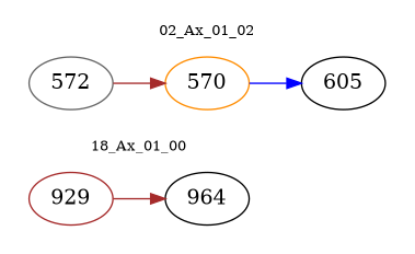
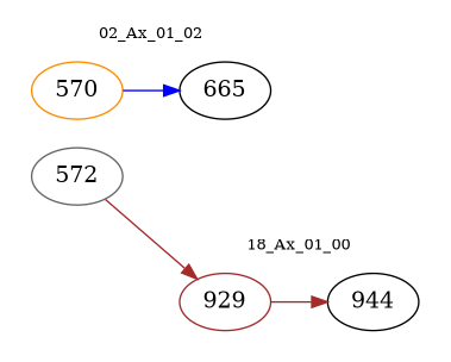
  digraph {
    rankdir=LR
    node [color=black]
    edge [color=brown]
    n1 [color=brown label=929]
-   n2 [label=964]
+   n2 [label=944]
    n3 [color=gray40 label=572]
    n4 [color=darkorange label=570]
-   n5 [label=605]
+   n5 [label=665]
    subgraph cluster_1 {
      color=white
      fontsize=10
      label="18_Ax_01_00"
      n1
      n2
    }
    subgraph cluster_2 {
      color=white
      fontsize=10
      label="02_Ax_01_02"
      n3
      n4
      n5
    }
    n1 -> n2
-   n3 -> n4
+   n3 -> n1
    n4 -> n5 [color=blue]
  }
